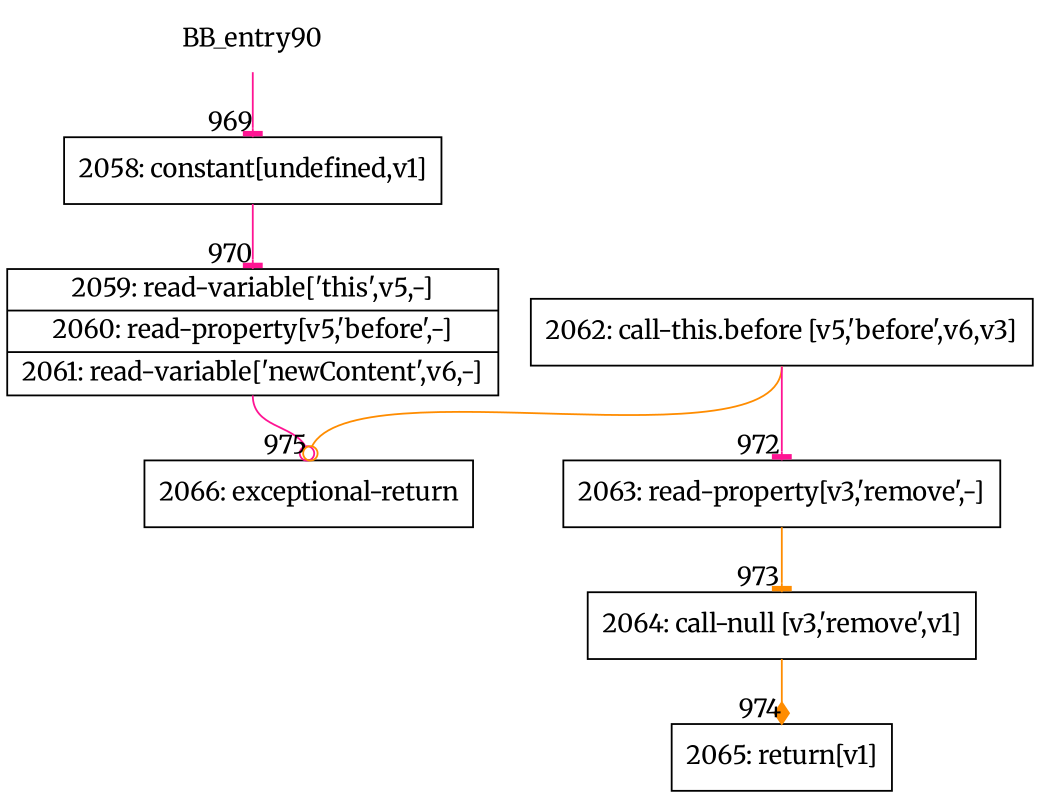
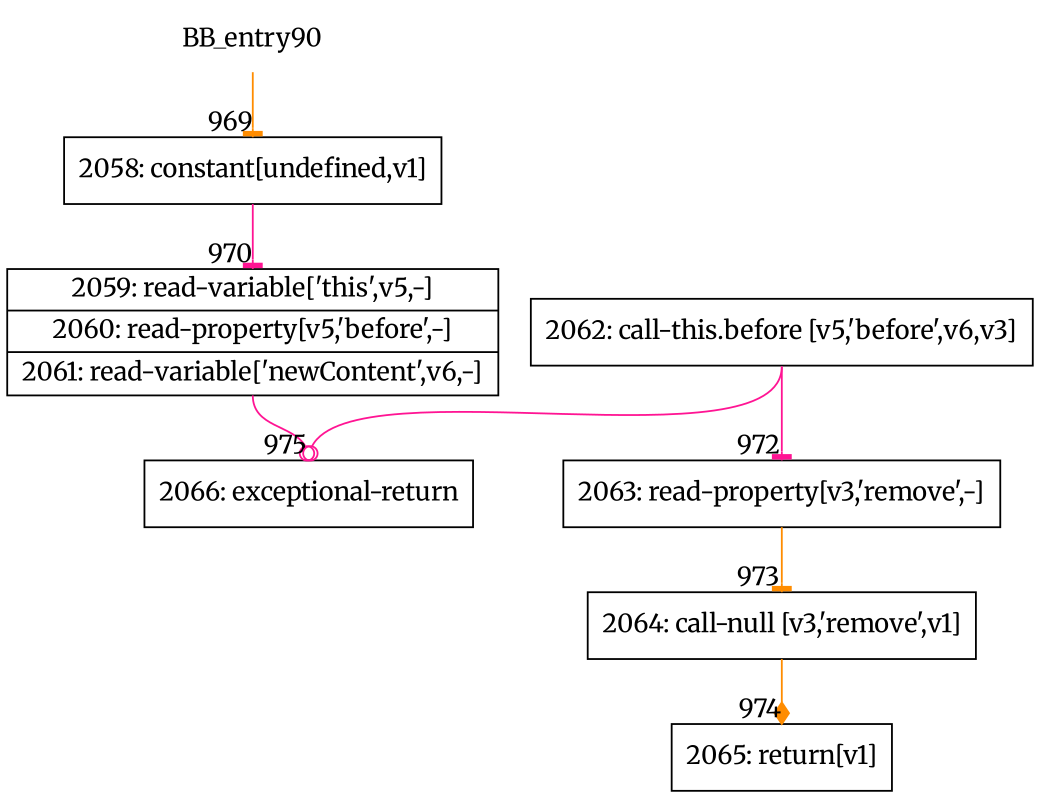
  digraph {
    fontname=Merriweather
    rankdir=TD
    node [fontname=Merriweather shape=record]
    edge [arrowhead=tee color=deeppink fontname=Merriweather headport=n tailport=s]
    n1 [label=BB_entry90 shape=none]
    n2 [label="{2058: constant[undefined,v1]}"]
    n3 [label="{2059: read-variable['this',v5,-]|2060: read-property[v5,'before',-]|2061: read-variable['newContent',v6,-]}"]
    n4 [label="{2066: exceptional-return}"]
    n5 [label="{2062: call-this.before [v5,'before',v6,v3]}"]
    n6 [label="{2063: read-property[v3,'remove',-]}"]
    n7 [label="{2064: call-null [v3,'remove',v1]}"]
    n8 [label="{2065: return[v1]}"]
-   n1 -> n2 [headlabel="    969"]
+   n1 -> n2 [color=darkorange headlabel="    969"]
    n2 -> n3 [headlabel="      970"]
    n3 -> n4 [arrowhead=odot headlabel="      975"]
-   n5 -> n4 [arrowhead=odot color=darkorange]
+   n5 -> n4 [arrowhead=odot]
    n5 -> n6 [headlabel="      972"]
    n6 -> n7 [color=darkorange headlabel="      973"]
    n7 -> n8 [arrowhead=diamond color=darkorange headlabel="      974"]
  }
